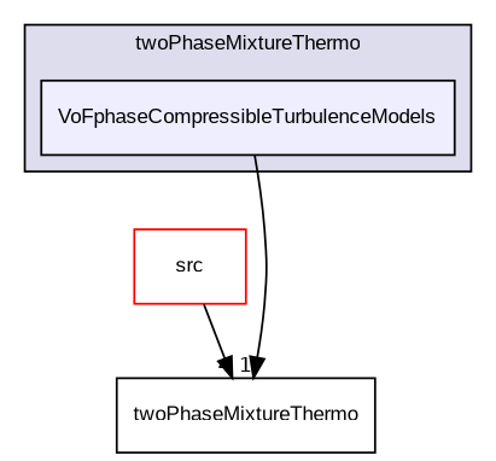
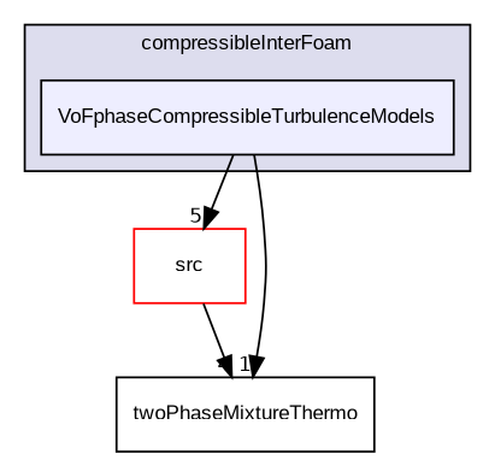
  digraph {
    compound=true
    fontname="Liberation Sans"
    node [fontname="Liberation Sans" fontsize=10 shape=box]
    edge [fontname="Liberation Sans" labeldistance=1.5 labelfontname=Helvetica labelfontsize=10]
    n1 [fillcolor="#eeeeff" label=VoFphaseCompressibleTurbulenceModels pencolor=black style=filled]
    n2 [color=red label=src]
    n3 [label=twoPhaseMixtureThermo]
    subgraph cluster_1 {
      bgcolor="#ddddee"
      fontsize=10
-     label=twoPhaseMixtureThermo
+     label=compressibleInterFoam
      pencolor=black
      n1
    }
+   n1 -> n2 [headlabel=5]
    n1 -> n3 [headlabel=1]
    n2 -> n3 [headlabel=4]
  }
